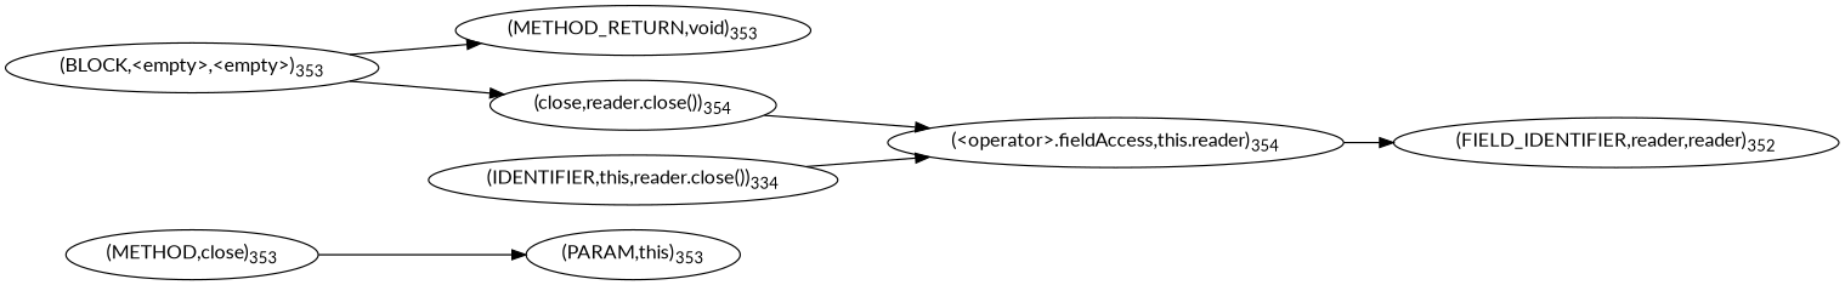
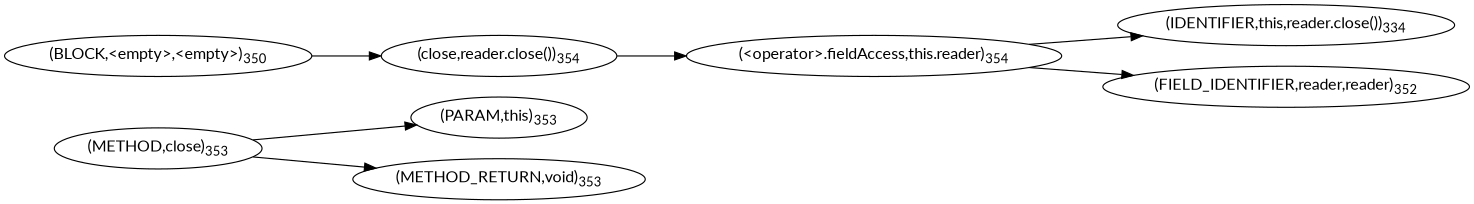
  digraph {
    fontname=Lato
    rankdir=LR
    node [fontname=Lato]
    edge [fontname=Lato]
    n1 [label=<(METHOD,close)<SUB>353</SUB>>]
    n2 [label=<(PARAM,this)<SUB>353</SUB>>]
    n3 [label=<(METHOD_RETURN,void)<SUB>353</SUB>>]
-   n4 [label=<(BLOCK,&lt;empty&gt;,&lt;empty&gt;)<SUB>353</SUB>>]
+   n4 [label=<(BLOCK,&lt;empty&gt;,&lt;empty&gt;)<SUB>350</SUB>>]
    n5 [label=<(close,reader.close())<SUB>354</SUB>>]
    n6 [label=<(&lt;operator&gt;.fieldAccess,this.reader)<SUB>354</SUB>>]
    n7 [label=<(IDENTIFIER,this,reader.close())<SUB>334</SUB>>]
    n8 [label=<(FIELD_IDENTIFIER,reader,reader)<SUB>352</SUB>>]
    n1 -> n2
-   n4 -> n3
+   n1 -> n3
    n4 -> n5
    n5 -> n6
-   n7 -> n6
+   n6 -> n7
    n6 -> n8
  }
